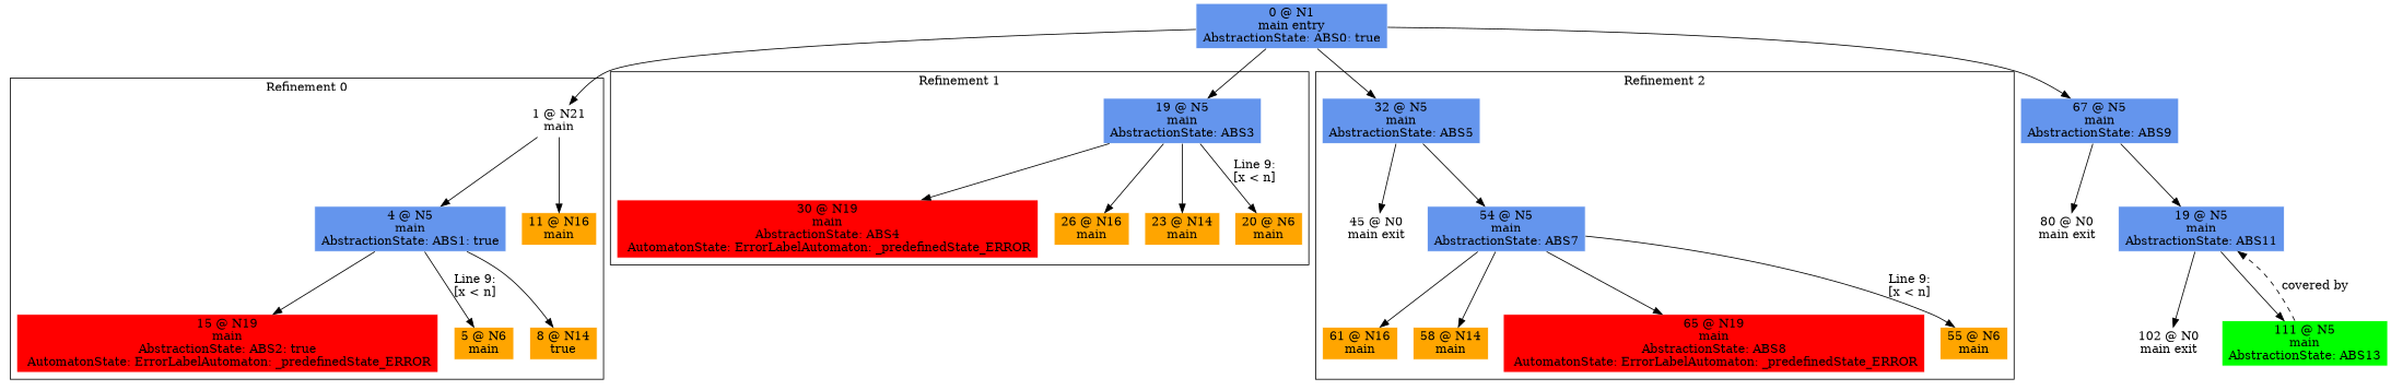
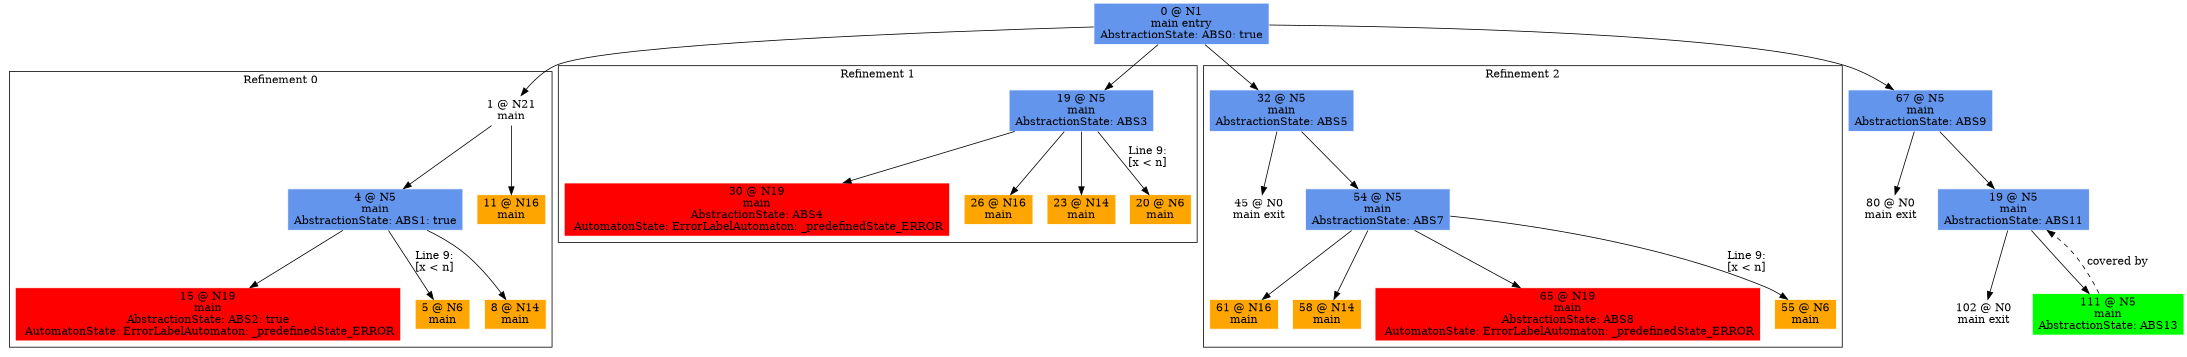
  digraph {
    node [color=white shape=box style=filled fillcolor=orange]
    n1 [label="1 @ N21\nmain\n" fillcolor=""]
    n2 [fillcolor=cornflowerblue label="4 @ N5\nmain\nAbstractionState: ABS1: true\n"]
    n3 [fillcolor=red label="15 @ N19\nmain\nAbstractionState: ABS2: true\n AutomatonState: ErrorLabelAutomaton: _predefinedState_ERROR\n"]
    n4 [label="5 @ N6\nmain\n"]
    n5 [label="11 @ N16\nmain\n"]
-   n6 [label="8 @ N14\ntrue\n"]
+   n6 [label="8 @ N14\nmain\n"]
    n7 [fillcolor=cornflowerblue label="19 @ N5\nmain\nAbstractionState: ABS3\n"]
    n8 [fillcolor=red label="30 @ N19\nmain\nAbstractionState: ABS4\n AutomatonState: ErrorLabelAutomaton: _predefinedState_ERROR\n"]
    n9 [label="26 @ N16\nmain\n"]
    n10 [label="23 @ N14\nmain\n"]
    n11 [label="20 @ N6\nmain\n"]
    n12 [fillcolor=cornflowerblue label="32 @ N5\nmain\nAbstractionState: ABS5\n"]
    n13 [label="45 @ N0\nmain exit\n" fillcolor=""]
    n14 [fillcolor=cornflowerblue label="54 @ N5\nmain\nAbstractionState: ABS7\n"]
    n15 [label="61 @ N16\nmain\n"]
    n16 [label="58 @ N14\nmain\n"]
    n17 [fillcolor=red label="65 @ N19\nmain\nAbstractionState: ABS8\n AutomatonState: ErrorLabelAutomaton: _predefinedState_ERROR\n"]
    n18 [label="55 @ N6\nmain\n"]
    n19 [fillcolor=cornflowerblue label="0 @ N1\nmain entry\nAbstractionState: ABS0: true\n"]
    n20 [fillcolor=cornflowerblue label="67 @ N5\nmain\nAbstractionState: ABS9\n"]
    n21 [label="80 @ N0\nmain exit\n" fillcolor=""]
    n22 [fillcolor=cornflowerblue label="19 @ N5\nmain\nAbstractionState: ABS11\n"]
    n23 [label="102 @ N0\nmain exit\n" fillcolor=""]
    n24 [fillcolor=green label="111 @ N5\nmain\nAbstractionState: ABS13\n"]
    subgraph cluster_1 {
      label="Refinement 0"
      n1
      n2
      n3
      n4
      n5
      n6
    }
    subgraph cluster_2 {
      label="Refinement 1"
      n7
      n8
      n9
      n10
      n11
    }
    subgraph cluster_3 {
      label="Refinement 2"
      n12
      n13
      n14
      n15
      n16
      n17
      n18
    }
    n1 -> n2
    n1 -> n5
    n2 -> n3
    n2 -> n4 [label="Line 9: \l[x < n]\l"]
    n2 -> n6
    n7 -> n8
    n7 -> n9
    n7 -> n10
    n7 -> n11 [label="Line 9: \l[x < n]\l"]
    n12 -> n13
    n12 -> n14
    n14 -> n15
    n14 -> n16
    n14 -> n17
    n14 -> n18 [label="Line 9: \l[x < n]\l"]
    n19 -> n1
    n19 -> n7
    n19 -> n12
    n19 -> n20
    n20 -> n21
    n20 -> n22
    n22 -> n23
    n22 -> n24
    n24 -> n22 [label="covered by" style=dashed weight=0]
  }
